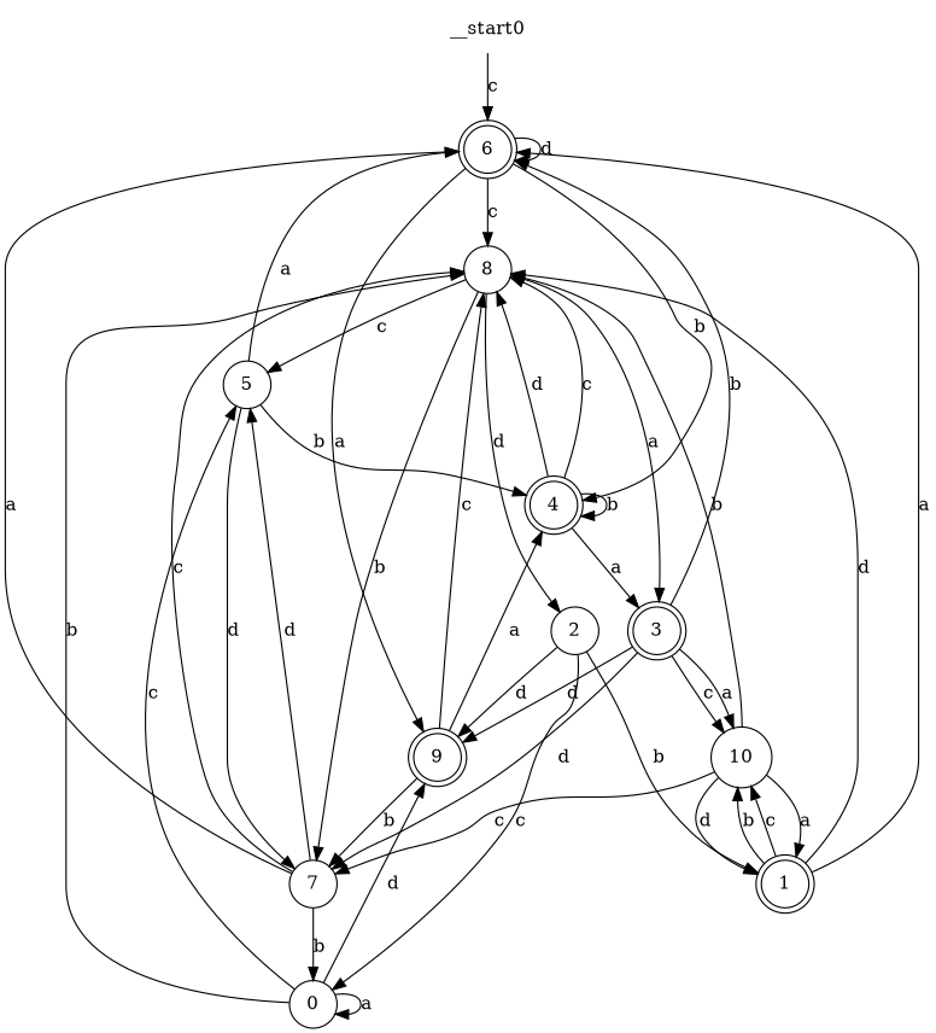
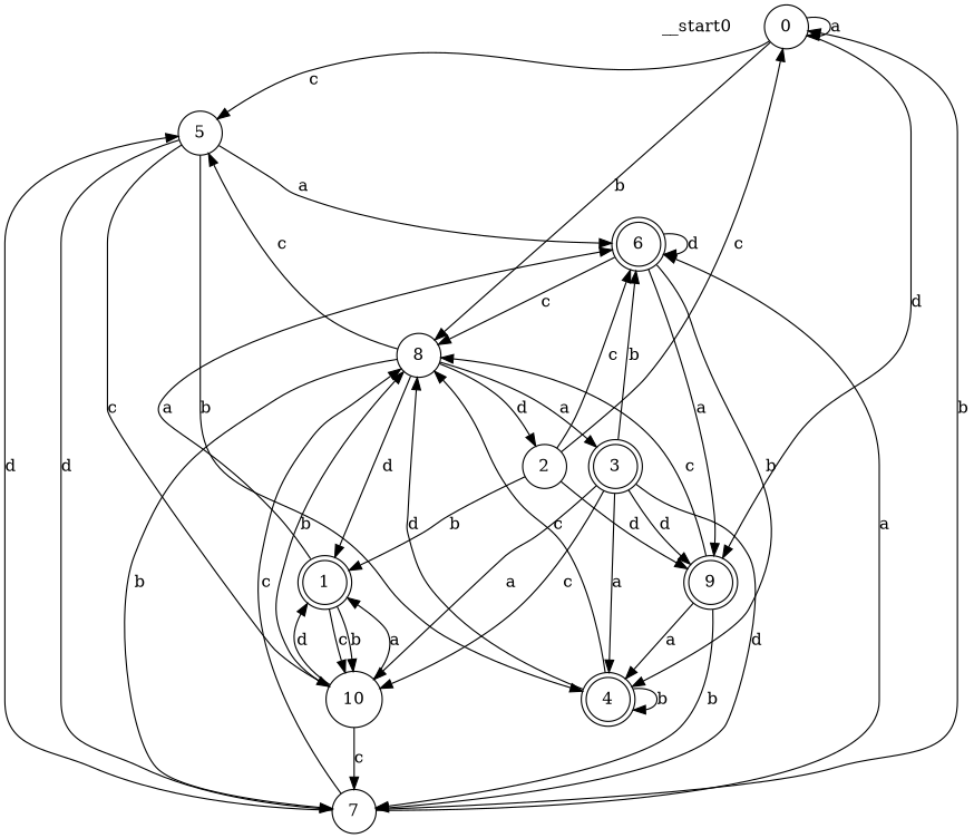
  digraph {
    rankdir=TB
    node [shape=circle color=black fillcolor=white style=filled]
    __start0 [shape=none color="" fillcolor="" style=""]
    n2 [label=0]
    n3 [label=5]
    n4 [label=8]
    n5 [label=9 shape=doublecircle style="rounded,filled"]
    n6 [label=6 shape=doublecircle style="rounded,filled"]
    n7 [label=10]
    n8 [label=7]
    n9 [label=4 shape=doublecircle style="rounded,filled"]
    n10 [label=2]
    n11 [label=3 shape=doublecircle style="rounded,filled"]
    n12 [label=1 shape=doublecircle style="rounded,filled"]
    n2 -> n2 [label=a]
    n2 -> n3 [label=c]
    n2 -> n4 [label=b]
    n2 -> n5 [label=d]
    n3 -> n6 [label=a]
+   n3 -> n7 [label=c]
    n3 -> n8 [label=d]
    n3 -> n9 [label=b]
    n4 -> n3 [label=c]
    n4 -> n8 [label=b]
    n4 -> n10 [label=d]
    n4 -> n11 [label=a]
    n5 -> n4 [label=c]
    n5 -> n8 [label=b]
    n5 -> n9 [label=a]
    n6 -> n4 [label=c]
    n6 -> n5 [label=a]
    n6 -> n6 [label=d]
    n6 -> n9 [label=b]
    n7 -> n4 [label=b]
    n7 -> n8 [label=c]
    n7 -> n12 [label=a]
    n7 -> n12 [label=d]
    n8 -> n2 [label=b]
    n8 -> n3 [label=d]
    n8 -> n4 [label=c]
    n8 -> n6 [label=a]
    n9 -> n4 [label=c]
    n9 -> n4 [label=d]
    n9 -> n9 [label=b]
-   n9 -> n11 [label=a]
+   n11 -> n9 [label=a]
    n10 -> n2 [label=c]
    n10 -> n5 [label=d]
-   __start0 -> n6 [label=c]
+   n10 -> n6 [label=c]
    n10 -> n12 [label=b]
    n11 -> n5 [label=d]
    n11 -> n6 [label=b]
    n11 -> n7 [label=a]
    n11 -> n7 [label=c]
    n11 -> n8 [label=d]
-   n12 -> n4 [label=d]
+   n4 -> n12 [label=d]
    n12 -> n6 [label=a]
    n12 -> n7 [label=b]
    n12 -> n7 [label=c]
  }
